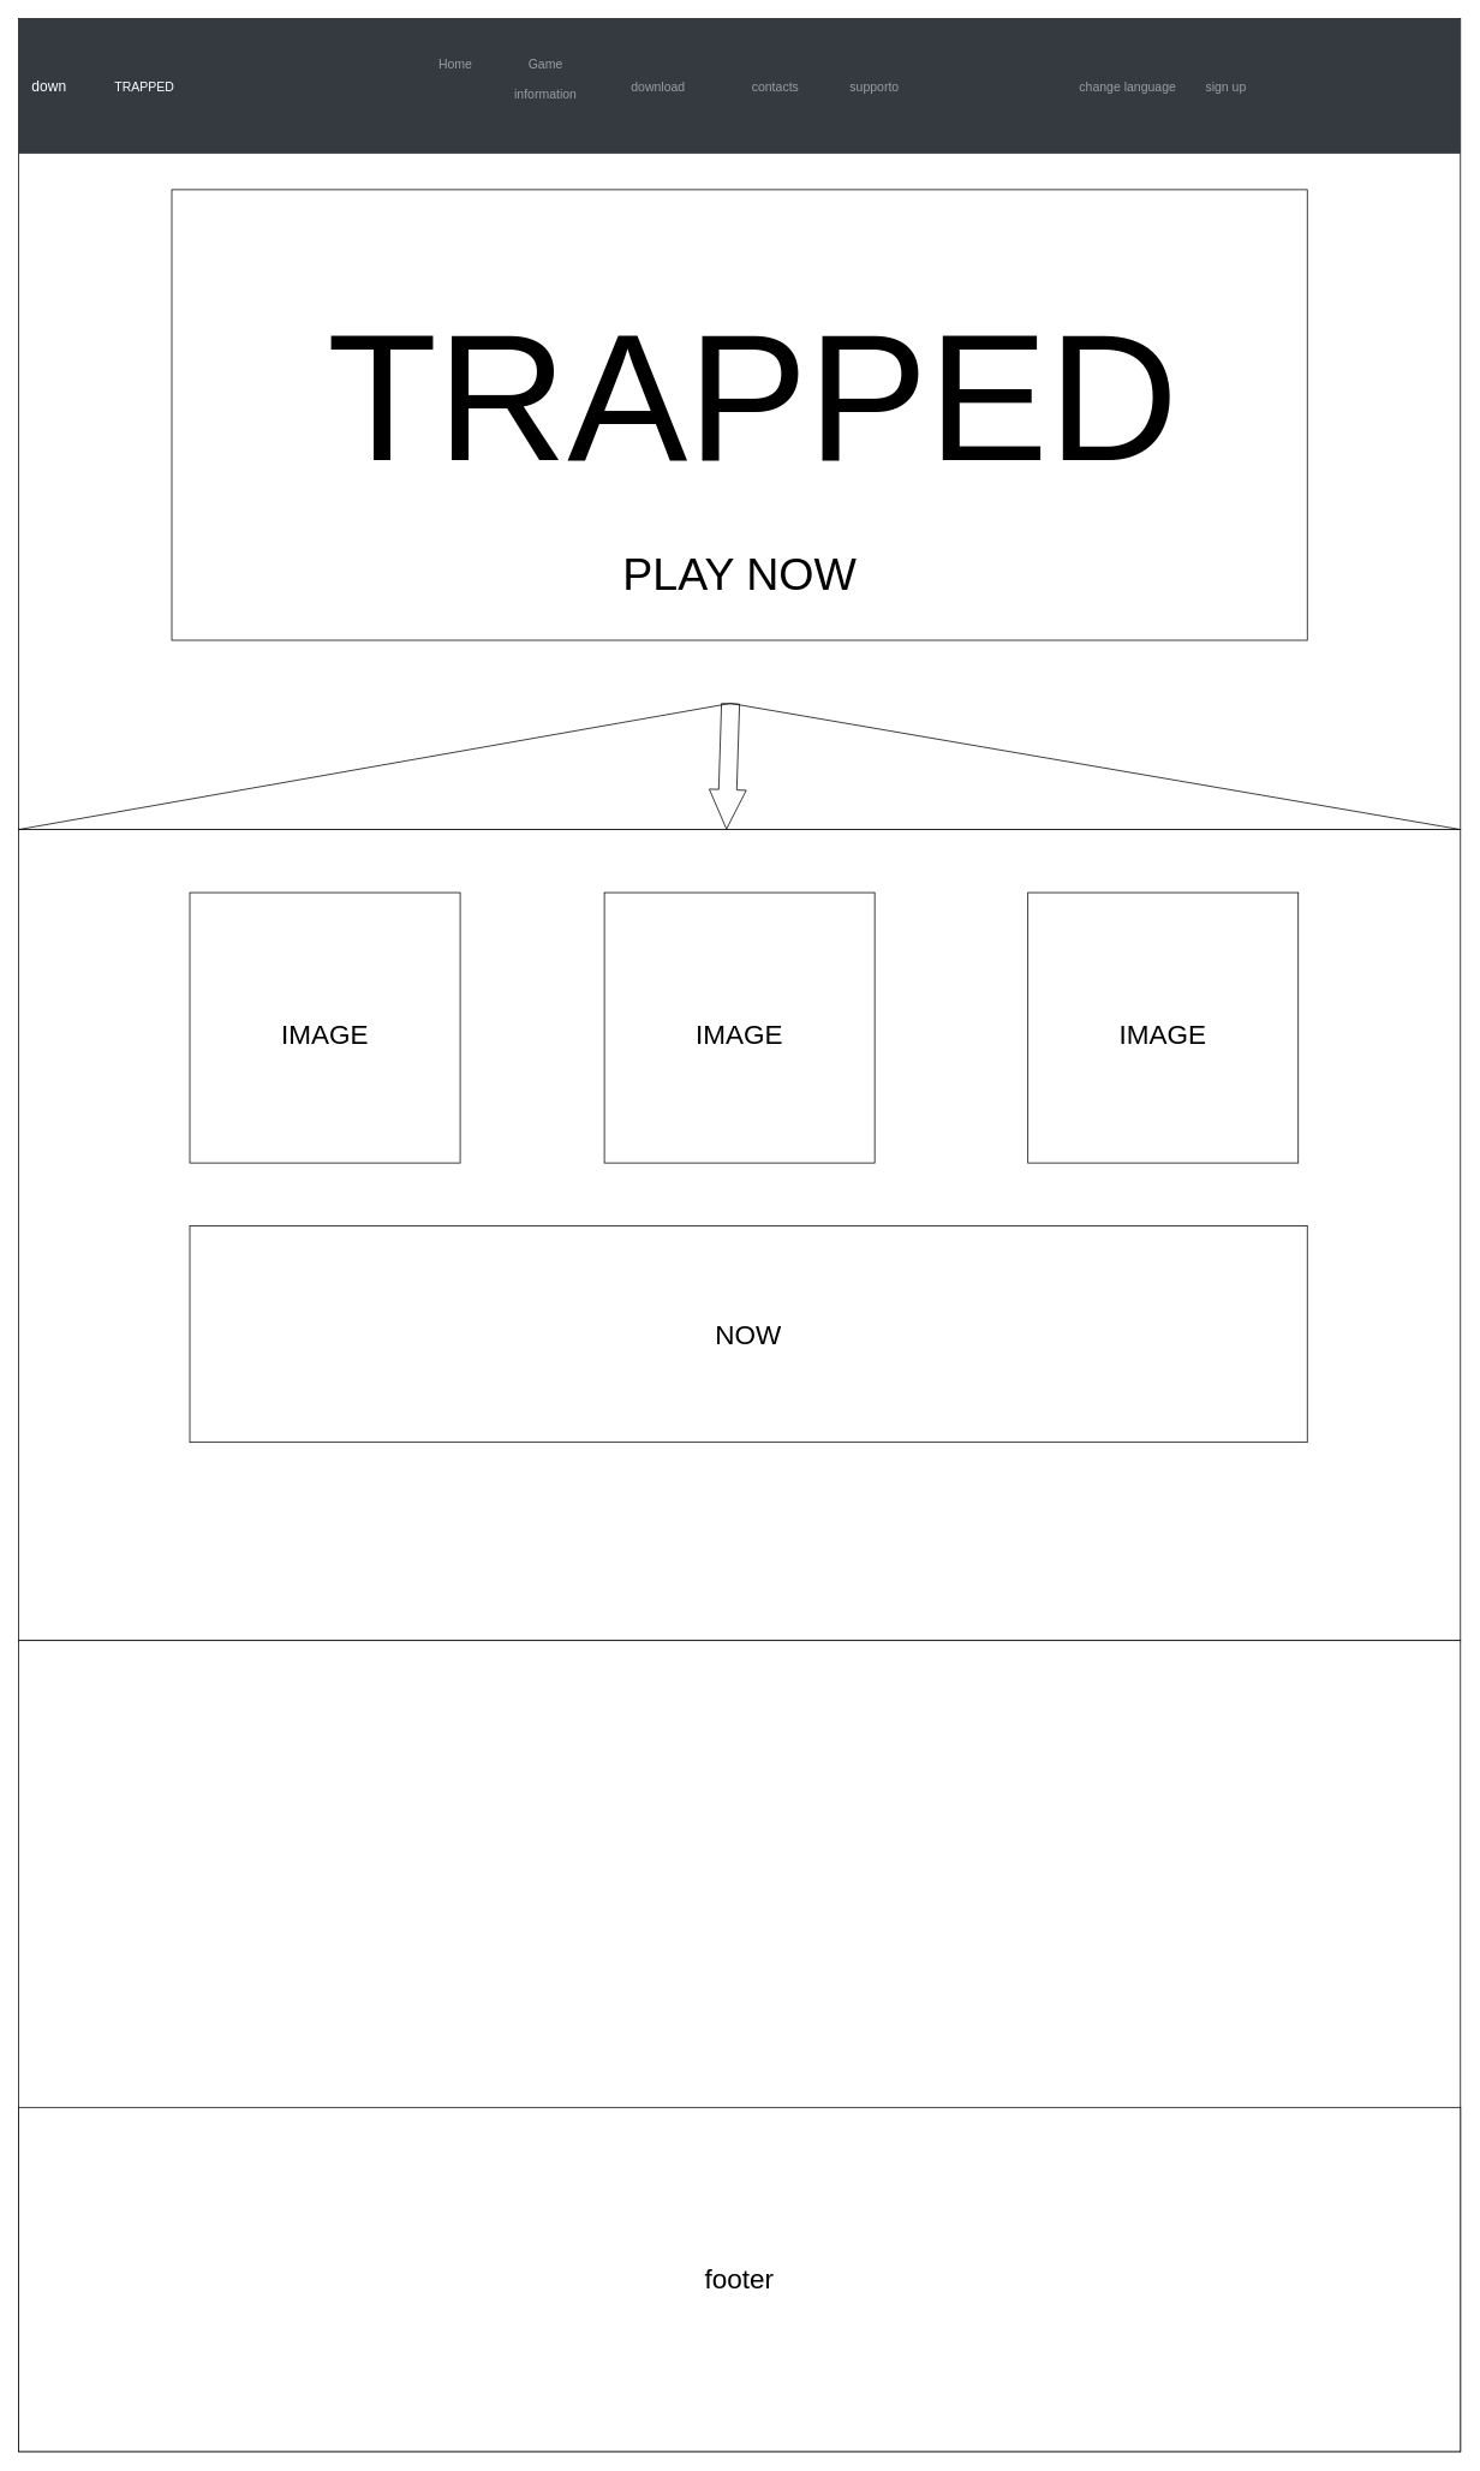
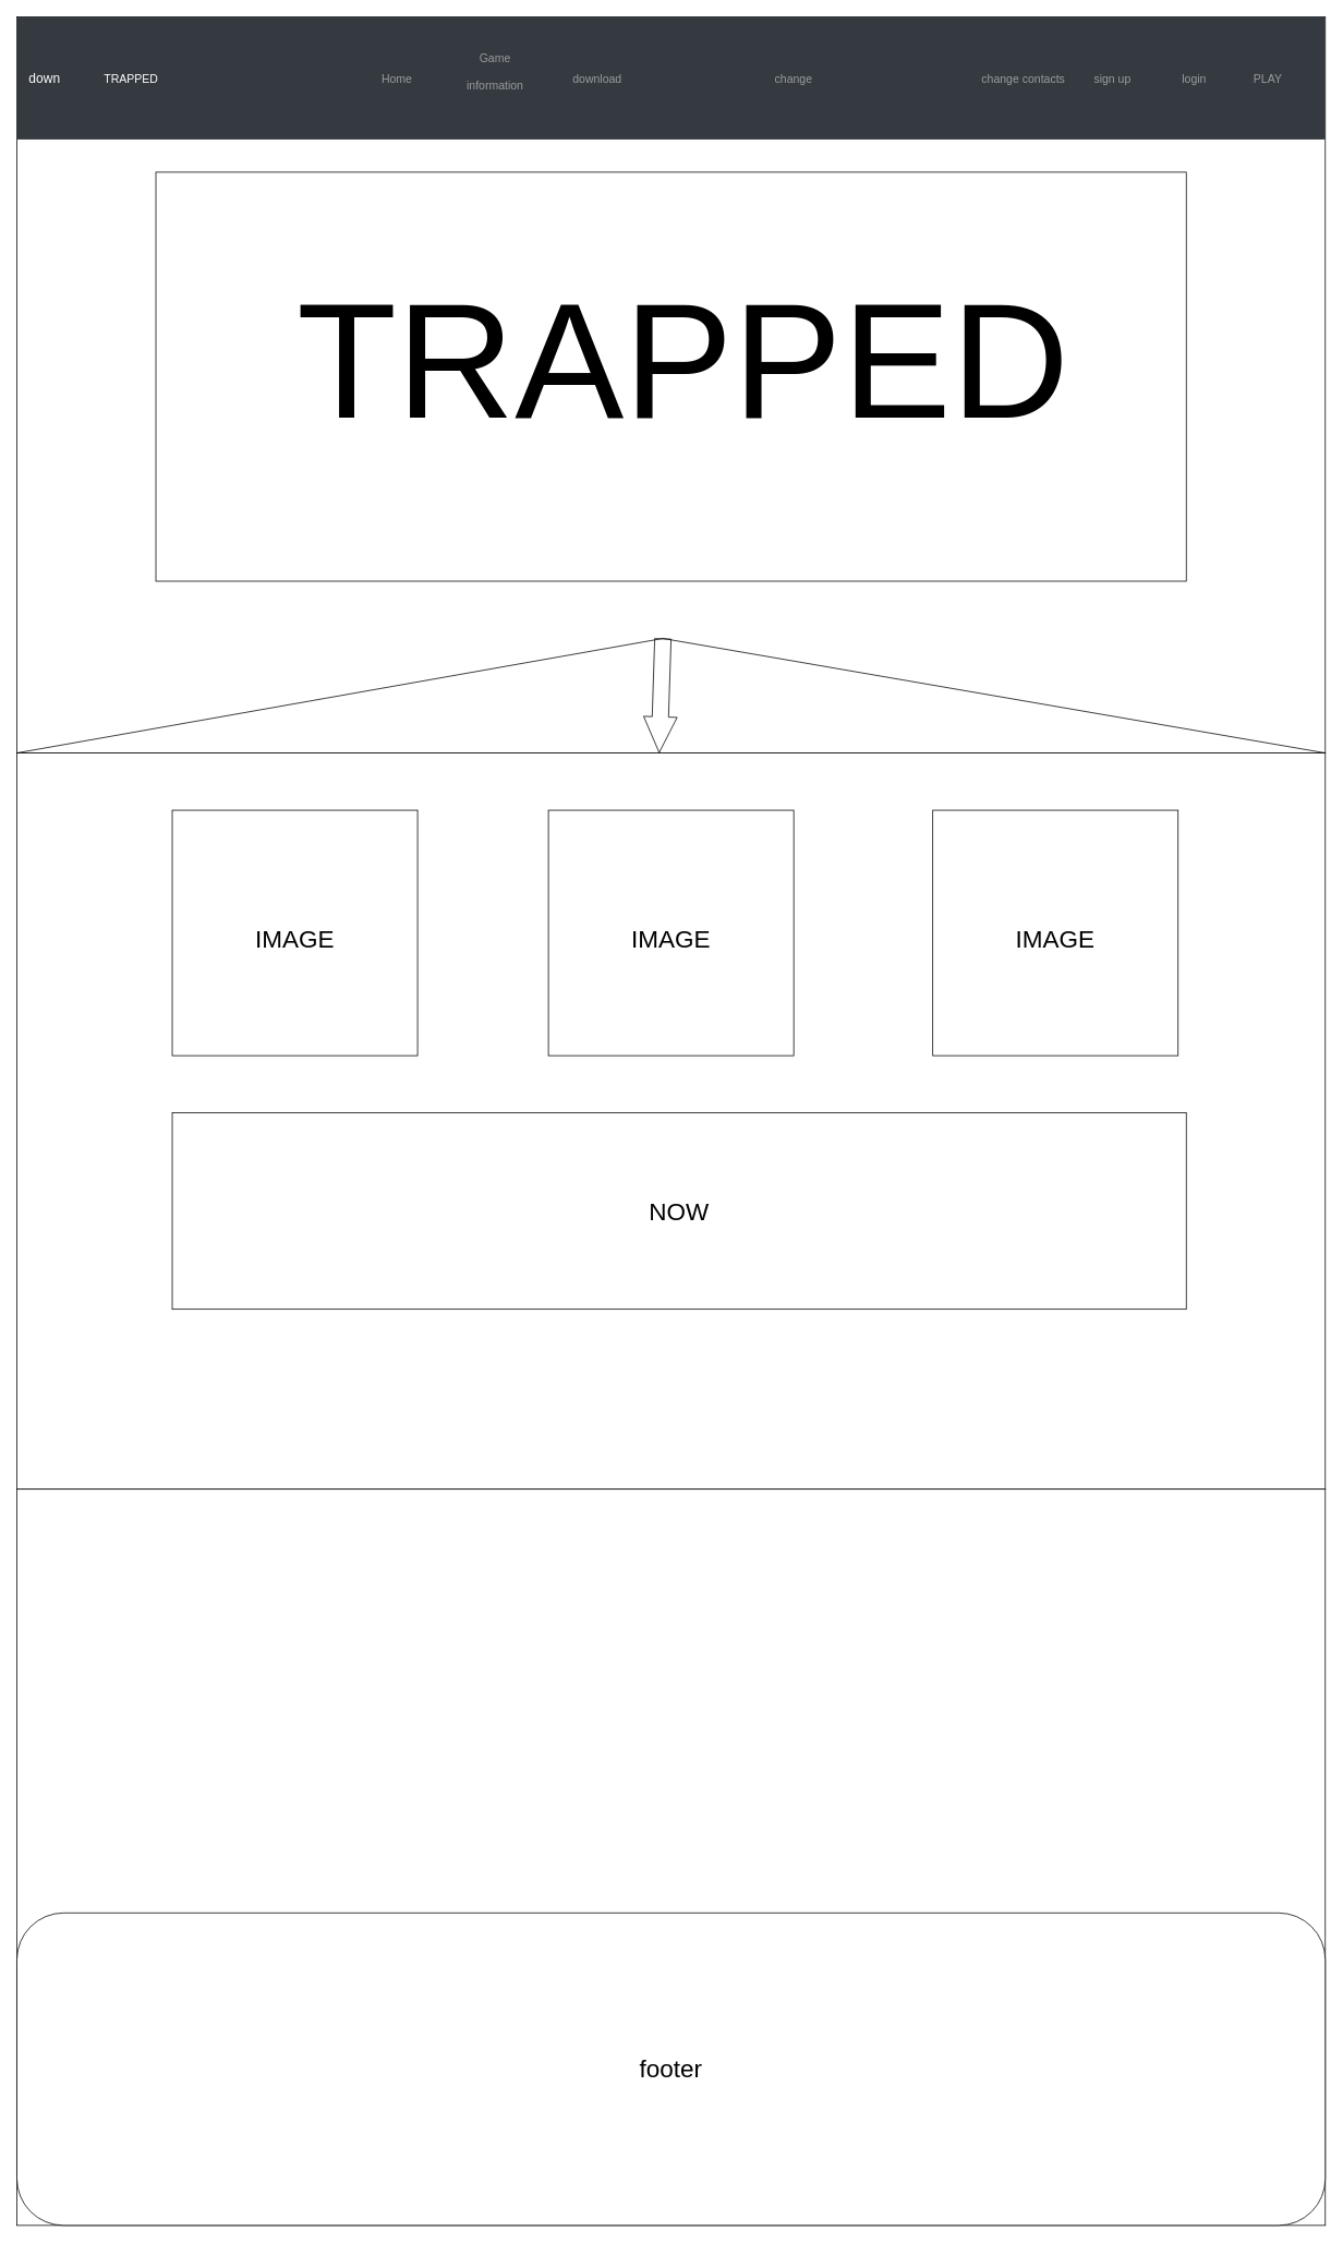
  <mxCell id="0" />
  <mxCell id="1" parent="0" />
  <mxCell id="2" value="" style="rounded=0;whiteSpace=wrap;html=1;" vertex="1" parent="1"><mxGeometry x="20" y="20" width="1600" height="900" as="geometry" /></mxCell>
  <mxCell id="3" value="down" style="html=1;shadow=0;dashed=0;fillColor=#343A40;strokeColor=none;fontSize=16;fontColor=#ffffff;align=left;spacing=15;" vertex="1" parent="1"><mxGeometry x="20" y="20" width="1600" height="150" as="geometry" /></mxCell>
  <mxCell id="4" value="TRAPPED" style="fillColor=none;strokeColor=none;fontSize=14;fontColor=#ffffff;align=center;" vertex="1" parent="3"><mxGeometry width="280" height="150" relative="1" as="geometry"><mxPoint as="offset" /></mxGeometry></mxCell>
  <mxCell id="5" value="Game &#10;&#10;information&#10;" style="fillColor=none;strokeColor=none;fontSize=14;fontColor=#9A9DA0;align=center;" vertex="1" parent="3"><mxGeometry width="70" height="40" relative="1" as="geometry"><mxPoint x="550" y="55" as="offset" /></mxGeometry></mxCell>
  <mxCell id="6" value="download" style="fillColor=none;strokeColor=none;fontSize=14;fontColor=#9A9DA0;align=center;spacingRight=0;" vertex="1" parent="3"><mxGeometry width="80" height="40" relative="1" as="geometry"><mxPoint x="670" y="55" as="offset" /></mxGeometry></mxCell>
  <mxCell id="7" value="sign up" style="fillColor=none;strokeColor=none;fontSize=14;fontColor=#9A9DA0;align=center;" vertex="1" parent="3"><mxGeometry width="80" height="40" relative="1" as="geometry"><mxPoint x="1300" y="55" as="offset" /></mxGeometry></mxCell>
- <mxCell id="8" value="Home" style="fillColor=none;strokeColor=none;fontSize=14;fontColor=#9A9DA0;align=center;" vertex="1" parent="3"><mxGeometry x="450" y="30" width="70" height="40" as="geometry" /></mxCell>
- <mxCell id="10" value="contacts" style="fillColor=none;strokeColor=none;fontSize=14;fontColor=#9A9DA0;align=center;spacingRight=0;" vertex="1" parent="3"><mxGeometry x="800" y="55" width="80" height="40" as="geometry" /></mxCell>
- <mxCell id="11" value="change language" style="fillColor=none;strokeColor=none;fontSize=14;fontColor=#9A9DA0;align=center;spacingRight=0;" vertex="1" parent="3"><mxGeometry x="1191" y="55" width="80" height="40" as="geometry" /></mxCell>
- <mxCell id="12" value="supporto" style="fillColor=none;strokeColor=none;fontSize=14;fontColor=#9A9DA0;align=center;spacingRight=0;" vertex="1" parent="3"><mxGeometry x="910" y="55" width="80" height="40" as="geometry" /></mxCell>
+ <mxCell id="8" value="Home" style="fillColor=none;strokeColor=none;fontSize=14;fontColor=#9A9DA0;align=center;" vertex="1" parent="3"><mxGeometry x="430" y="55" width="70" height="40" as="geometry" /></mxCell>
+ <mxCell id="9" value="login" style="fillColor=none;strokeColor=none;fontSize=14;fontColor=#9A9DA0;align=center;" vertex="1" parent="3"><mxGeometry x="1400" y="55" width="80" height="40" as="geometry" /></mxCell>
+ <mxCell id="11" value="change contacts" style="fillColor=none;strokeColor=none;fontSize=14;fontColor=#9A9DA0;align=center;spacingRight=0;" vertex="1" parent="3"><mxGeometry x="1191" y="55" width="80" height="40" as="geometry" /></mxCell>
+ <mxCell id="12" value="change" style="fillColor=none;strokeColor=none;fontSize=14;fontColor=#9A9DA0;align=center;spacingRight=0;" vertex="1" parent="3"><mxGeometry x="910" y="55" width="80" height="40" as="geometry" /></mxCell>
+ <mxCell id="13" value="PLAY" style="fillColor=none;strokeColor=none;fontSize=14;fontColor=#9A9DA0;align=center;" vertex="1" parent="3"><mxGeometry x="1490" y="55" width="80" height="40" as="geometry" /></mxCell>
  <mxCell id="14" value="" style="rounded=0;whiteSpace=wrap;html=1;fontSize=50;" vertex="1" parent="1"><mxGeometry x="190" y="210" width="1260" height="500" as="geometry" /></mxCell>
  <mxCell id="15" value="&lt;font style=&quot;font-size: 200px&quot;&gt;TRAPPED&lt;/font&gt;" style="rounded=0;whiteSpace=wrap;html=1;strokeColor=none;" vertex="1" parent="1"><mxGeometry x="330" y="350" width="1010" height="180" as="geometry" /></mxCell>
- <mxCell id="16" value="&lt;font style=&quot;font-size: 50px&quot;&gt;PLAY NOW&lt;/font&gt;" style="rounded=0;whiteSpace=wrap;html=1;fontSize=200;strokeColor=none;" vertex="1" parent="1"><mxGeometry x="522.5" y="560" width="595" height="50" as="geometry" /></mxCell>
  <mxCell id="17" value="" style="rounded=0;whiteSpace=wrap;html=1;" vertex="1" parent="1"><mxGeometry x="20" y="920" width="1600" height="900" as="geometry" /></mxCell>
  <mxCell id="18" value="" style="shape=flexArrow;endArrow=classic;html=1;rounded=0;fontSize=50;width=20;endSize=14.229;" edge="1" parent="1" target="2"><mxGeometry width="50" height="50" relative="1" as="geometry"><mxPoint x="810" y="780" as="sourcePoint" /><mxPoint x="710" y="890" as="targetPoint" /></mxGeometry></mxCell>
  <mxCell id="19" value="" style="endArrow=none;html=1;rounded=0;fontSize=50;exitX=0;exitY=1;exitDx=0;exitDy=0;entryX=1;entryY=0;entryDx=0;entryDy=0;" edge="1" parent="1" source="2" target="17"><mxGeometry width="50" height="50" relative="1" as="geometry"><mxPoint x="660" y="940" as="sourcePoint" /><mxPoint x="1650" y="920" as="targetPoint" /><Array as="points"><mxPoint x="810" y="780" /></Array></mxGeometry></mxCell>
  <mxCell id="20" value="&lt;font style=&quot;font-size: 30px&quot;&gt;IMAGE&lt;/font&gt;" style="rounded=0;whiteSpace=wrap;html=1;fontSize=50;" vertex="1" parent="1"><mxGeometry x="210" y="990" width="300" height="300" as="geometry" /></mxCell>
  <mxCell id="21" value="&lt;font style=&quot;font-size: 30px&quot;&gt;IMAGE&lt;/font&gt;" style="rounded=0;whiteSpace=wrap;html=1;fontSize=50;" vertex="1" parent="1"><mxGeometry x="1140" y="990" width="300" height="300" as="geometry" /></mxCell>
  <mxCell id="22" value="&lt;font style=&quot;font-size: 30px&quot;&gt;IMAGE&lt;/font&gt;" style="rounded=0;whiteSpace=wrap;html=1;fontSize=50;" vertex="1" parent="1"><mxGeometry x="670" y="990" width="300" height="300" as="geometry" /></mxCell>
  <mxCell id="23" value="NOW" style="rounded=0;whiteSpace=wrap;html=1;fontSize=30;" vertex="1" parent="1"><mxGeometry x="210" y="1360" width="1240" height="240" as="geometry" /></mxCell>
  <mxCell id="24" value="" style="rounded=0;whiteSpace=wrap;html=1;" vertex="1" parent="1"><mxGeometry x="20" y="1820" width="1600" height="900" as="geometry" /></mxCell>
- <mxCell id="25" value="footer" style="rounded=0;whiteSpace=wrap;html=1;fontSize=30;" vertex="1" parent="1"><mxGeometry x="20" y="2338" width="1600" height="382" as="geometry" /></mxCell>
+ <mxCell id="25" value="footer" style="whiteSpace=wrap;html=1;fontSize=30;rounded=1;" vertex="1" parent="1"><mxGeometry x="20" y="2338" width="1600" height="382" as="geometry" /></mxCell>
